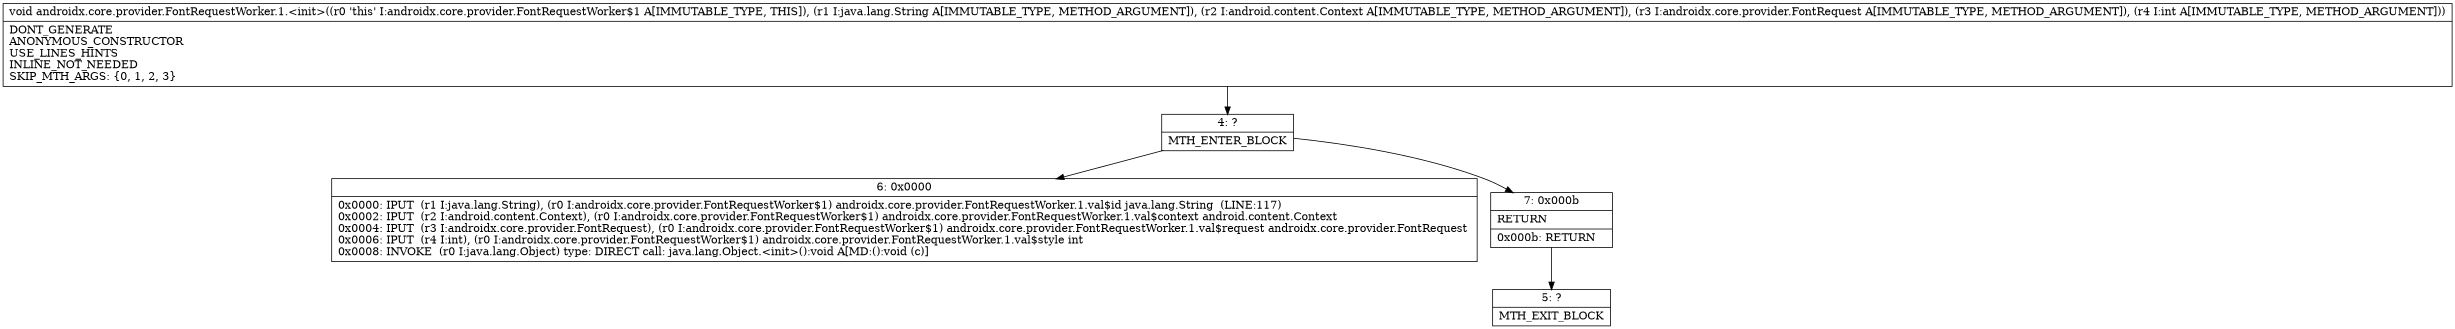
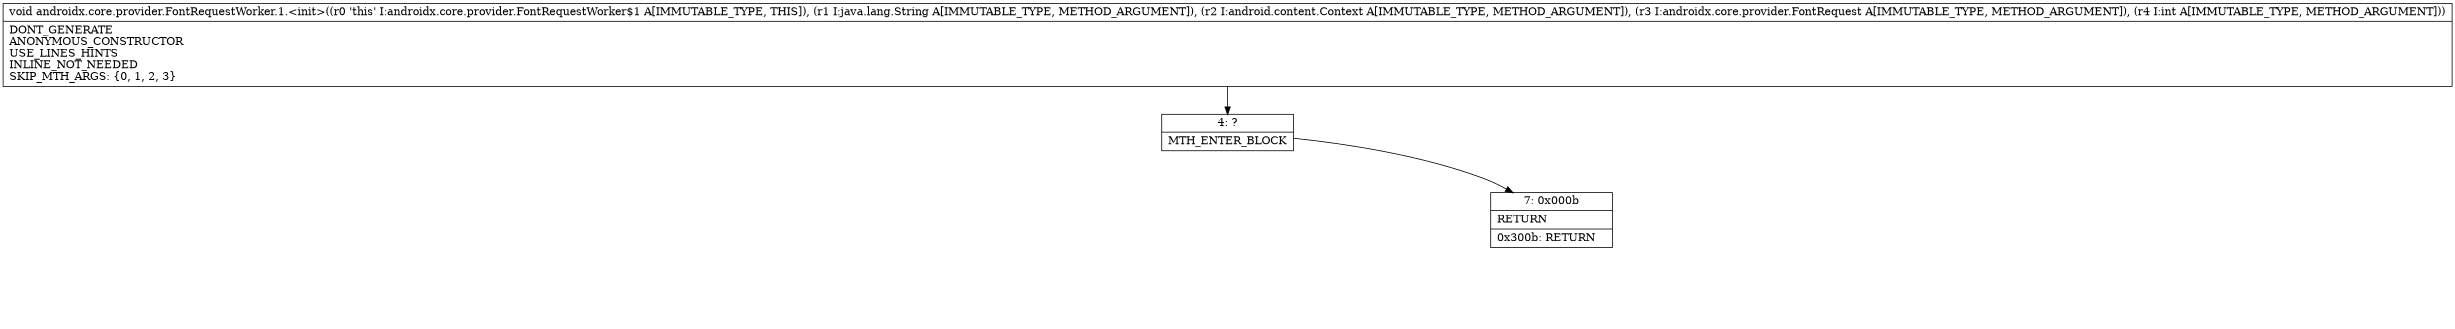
  digraph {
    node [shape=record]
    n1 [label="{4\:\ ?|MTH_ENTER_BLOCK\l}"]
-   n2 [label="{6\:\ 0x0000|0x0000: IPUT  (r1 I:java.lang.String), (r0 I:androidx.core.provider.FontRequestWorker$1) androidx.core.provider.FontRequestWorker.1.val$id java.lang.String  (LINE:117)\l0x0002: IPUT  (r2 I:android.content.Context), (r0 I:androidx.core.provider.FontRequestWorker$1) androidx.core.provider.FontRequestWorker.1.val$context android.content.Context \l0x0004: IPUT  (r3 I:androidx.core.provider.FontRequest), (r0 I:androidx.core.provider.FontRequestWorker$1) androidx.core.provider.FontRequestWorker.1.val$request androidx.core.provider.FontRequest \l0x0006: IPUT  (r4 I:int), (r0 I:androidx.core.provider.FontRequestWorker$1) androidx.core.provider.FontRequestWorker.1.val$style int \l0x0008: INVOKE  (r0 I:java.lang.Object) type: DIRECT call: java.lang.Object.\<init\>():void A[MD:():void (c)]\l}"]
-   n3 [label="{7\:\ 0x000b|RETURN\l|0x000b: RETURN   \l}"]
-   n4 [label="{5\:\ ?|MTH_EXIT_BLOCK\l}"]
+   n3 [label="{7\:\ 0x000b|RETURN\l|0x300b: RETURN   \l}"]
    n5 [label="{void androidx.core.provider.FontRequestWorker.1.\<init\>((r0 'this' I:androidx.core.provider.FontRequestWorker$1 A[IMMUTABLE_TYPE, THIS]), (r1 I:java.lang.String A[IMMUTABLE_TYPE, METHOD_ARGUMENT]), (r2 I:android.content.Context A[IMMUTABLE_TYPE, METHOD_ARGUMENT]), (r3 I:androidx.core.provider.FontRequest A[IMMUTABLE_TYPE, METHOD_ARGUMENT]), (r4 I:int A[IMMUTABLE_TYPE, METHOD_ARGUMENT]))  | DONT_GENERATE\lANONYMOUS_CONSTRUCTOR\lUSE_LINES_HINTS\lINLINE_NOT_NEEDED\lSKIP_MTH_ARGS: \{0, 1, 2, 3\}\l}"]
-   n1 -> n2
    n1 -> n3
-   n3 -> n4
    n5 -> n1
  }
